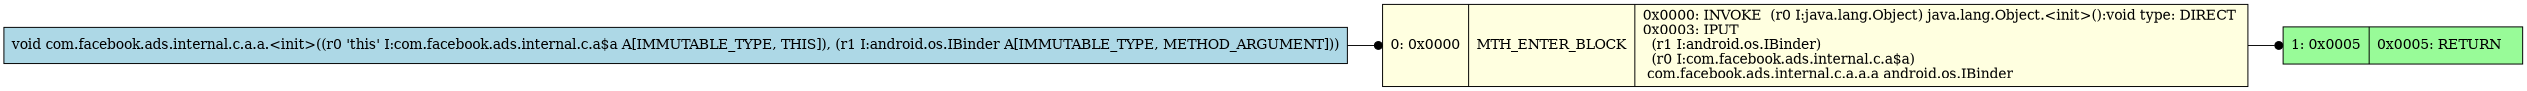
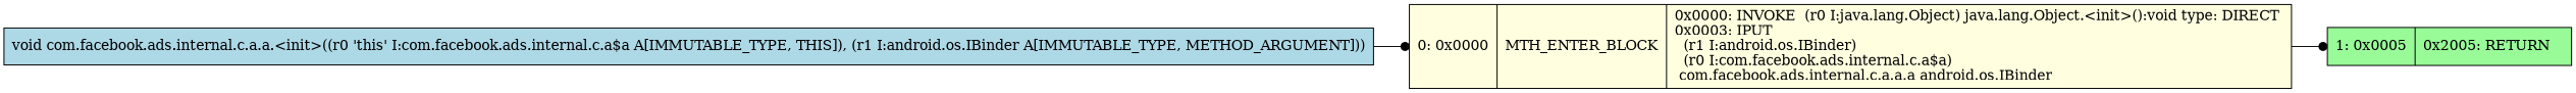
  digraph {
    rankdir=LR
    node [shape=record style=filled]
    edge [arrowhead=dot]
    n1 [label="{0\:\ 0x0000|MTH_ENTER_BLOCK\l|0x0000: INVOKE  (r0 I:java.lang.Object) java.lang.Object.\<init\>():void type: DIRECT \l0x0003: IPUT  \l  (r1 I:android.os.IBinder)\l  (r0 I:com.facebook.ads.internal.c.a$a)\l com.facebook.ads.internal.c.a.a.a android.os.IBinder \l}" fillcolor=lightyellow]
-   n2 [label="{1\:\ 0x0005|0x0005: RETURN   \l}" fillcolor=palegreen]
+   n2 [label="{1\:\ 0x0005|0x2005: RETURN   \l}" fillcolor=palegreen]
    n3 [label="{void com.facebook.ads.internal.c.a.a.\<init\>((r0 'this' I:com.facebook.ads.internal.c.a$a A[IMMUTABLE_TYPE, THIS]), (r1 I:android.os.IBinder A[IMMUTABLE_TYPE, METHOD_ARGUMENT])) }" fillcolor=lightblue]
    n1 -> n2
    n3 -> n1
  }
